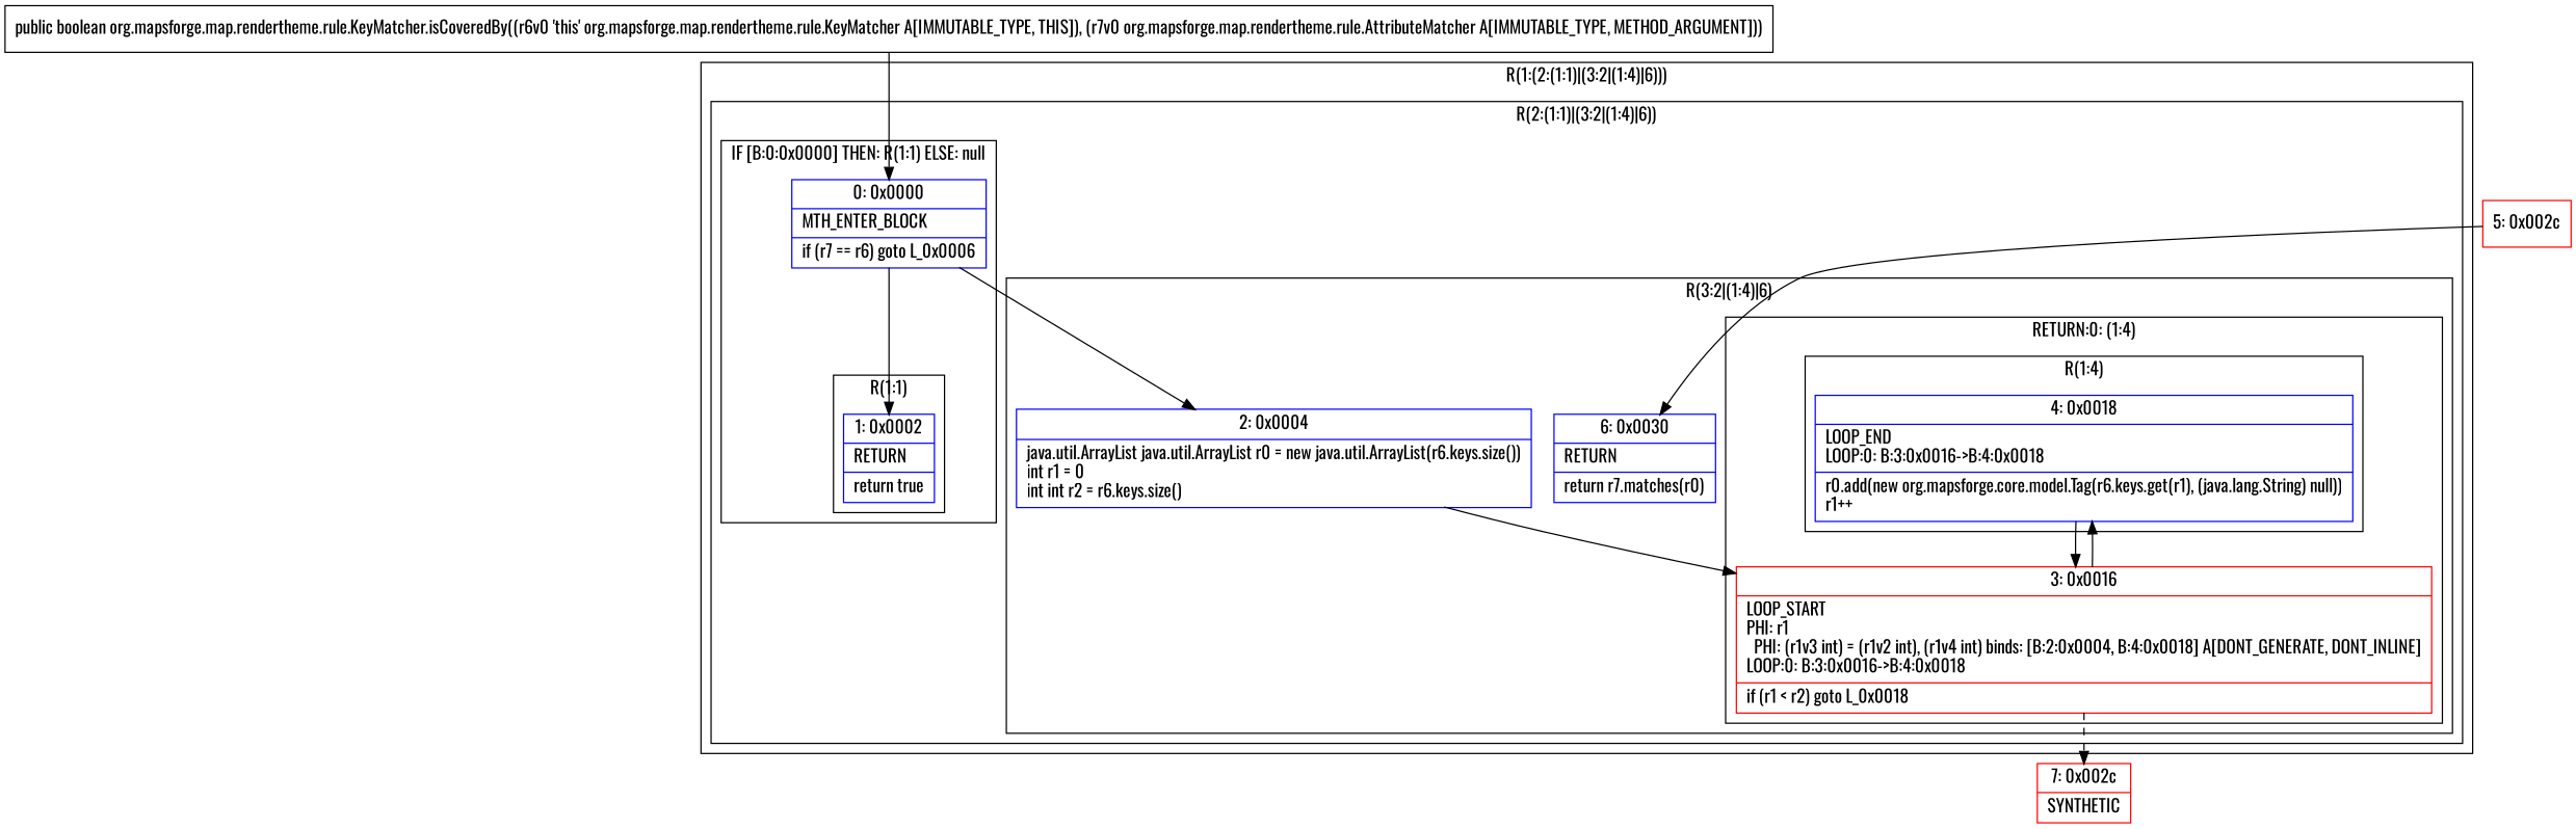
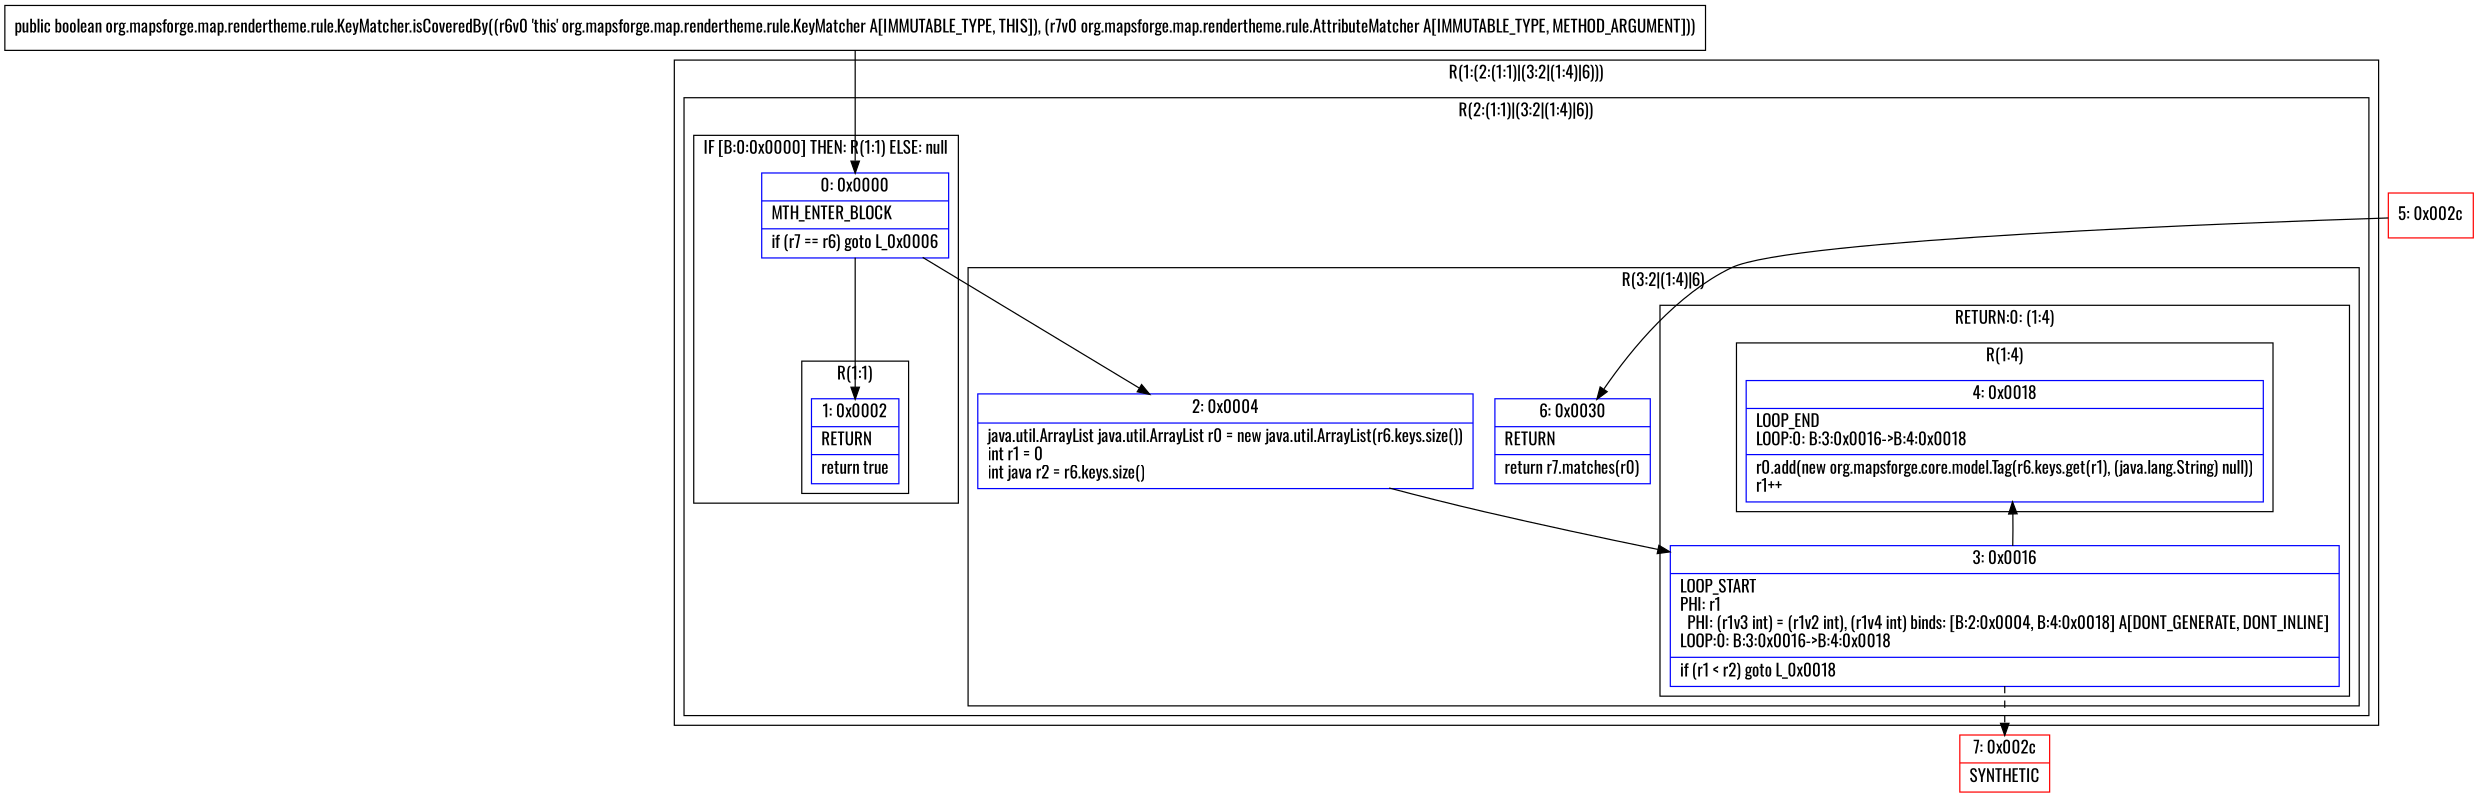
  digraph {
    fontname=Oswald
    node [color=blue fontname=Oswald shape=record]
    edge [fontname=Oswald]
    n1 [label="{1\:\ 0x0002|RETURN\l|return true\l}"]
    n2 [label="{0\:\ 0x0000|MTH_ENTER_BLOCK\l|if (r7 == r6) goto L_0x0006\l}"]
    n3 [label="{4\:\ 0x0018|LOOP_END\lLOOP:0: B:3:0x0016\-\>B:4:0x0018\l|r0.add(new org.mapsforge.core.model.Tag(r6.keys.get(r1), (java.lang.String) null))\lr1++\l}"]
-   n4 [color=red label="{3\:\ 0x0016|LOOP_START\lPHI: r1 \l  PHI: (r1v3 int) = (r1v2 int), (r1v4 int) binds: [B:2:0x0004, B:4:0x0018] A[DONT_GENERATE, DONT_INLINE]\lLOOP:0: B:3:0x0016\-\>B:4:0x0018\l|if (r1 \< r2) goto L_0x0018\l}"]
-   n5 [label="{2\:\ 0x0004|java.util.ArrayList java.util.ArrayList r0 = new java.util.ArrayList(r6.keys.size())\lint r1 = 0\lint int r2 = r6.keys.size()\l}"]
+   n4 [label="{3\:\ 0x0016|LOOP_START\lPHI: r1 \l  PHI: (r1v3 int) = (r1v2 int), (r1v4 int) binds: [B:2:0x0004, B:4:0x0018] A[DONT_GENERATE, DONT_INLINE]\lLOOP:0: B:3:0x0016\-\>B:4:0x0018\l|if (r1 \< r2) goto L_0x0018\l}"]
+   n5 [label="{2\:\ 0x0004|java.util.ArrayList java.util.ArrayList r0 = new java.util.ArrayList(r6.keys.size())\lint r1 = 0\lint java r2 = r6.keys.size()\l}"]
    n6 [label="{6\:\ 0x0030|RETURN\l|return r7.matches(r0)\l}"]
    n7 [color=red label="{7\:\ 0x002c|SYNTHETIC\l}"]
    n8 [color=red label="{5\:\ 0x002c}"]
    n9 [label="{public boolean org.mapsforge.map.rendertheme.rule.KeyMatcher.isCoveredBy((r6v0 'this' org.mapsforge.map.rendertheme.rule.KeyMatcher A[IMMUTABLE_TYPE, THIS]), (r7v0 org.mapsforge.map.rendertheme.rule.AttributeMatcher A[IMMUTABLE_TYPE, METHOD_ARGUMENT])) }" color=""]
    subgraph cluster_1 {
      label="R(1:(2:(1:1)|(3:2|(1:4)|6)))"
      subgraph cluster_2 {
        label="R(2:(1:1)|(3:2|(1:4)|6))"
        subgraph cluster_3 {
          label="IF [B:0:0x0000] THEN: R(1:1) ELSE: null"
          n2
          subgraph cluster_4 {
            label="R(1:1)"
            n1
          }
        }
        subgraph cluster_5 {
          label="R(3:2|(1:4)|6)"
          n5
          n6
          subgraph cluster_6 {
            label="RETURN:0: (1:4)"
            n4
            subgraph cluster_7 {
              label="R(1:4)"
              n3
            }
          }
        }
      }
    }
    n2 -> n1
    n2 -> n5 [style=solid]
-   n3 -> n4
    n4 -> n3
    n4 -> n7 [style=dashed]
    n5 -> n4
    n8 -> n6
    n9 -> n2
  }
